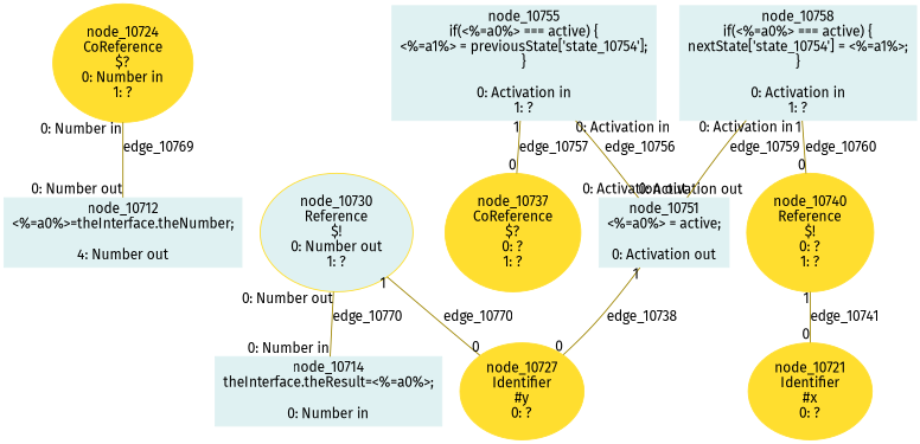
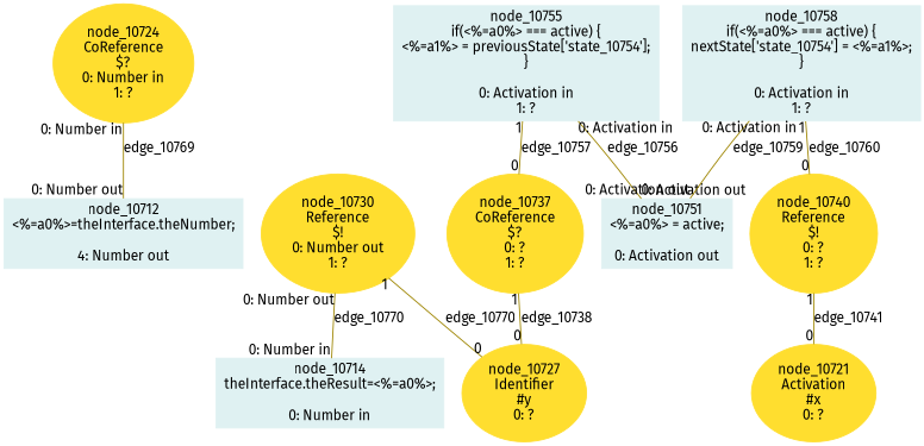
  digraph {
    fontname="Fira Sans"
    node [color="#ffde2f" fontname="Fira Sans" shape=ellipse style=filled]
    edge [arrowHead=none arrowsize=1 color="#9d8400" dir=none fontname="Fira Sans" headlabel=0 taillabel=1]
    n1 [color="#dff1f2" label="node_10712\n<%=a0%>=theInterface.theNumber;\n\n4: Number out" shape=box]
    n2 [color="#dff1f2" label="node_10714\ntheInterface.theResult=<%=a0%>;\n\n0: Number in" shape=box]
-   n3 [label="node_10721\nIdentifier\n#x\n0: ?"]
+   n3 [label="node_10721\nActivation\n#x\n0: ?"]
    n4 [label="node_10724\nCoReference\n$?\n0: Number in\n1: ?"]
    n5 [label="node_10727\nIdentifier\n#y\n0: ?"]
-   n6 [label="node_10730\nReference\n$!\n0: Number out\n1: ?" fillcolor="#dff1f2"]
+   n6 [label="node_10730\nReference\n$!\n0: Number out\n1: ?"]
    n7 [label="node_10737\nCoReference\n$?\n0: ?\n1: ?"]
    n8 [label="node_10740\nReference\n$!\n0: ?\n1: ?"]
    n9 [color="#dff1f2" label="node_10751\n<%=a0%> = active;\n\n0: Activation out" shape=box]
    n10 [color="#dff1f2" label="node_10755\nif(<%=a0%> === active) {\n<%=a1%> = previousState['state_10754'];\n}\n\n0: Activation in\n1: ?" shape=box]
    n11 [color="#dff1f2" label="node_10758\nif(<%=a0%> === active) {\nnextState['state_10754'] = <%=a1%>;\n}\n\n0: Activation in\n1: ?" shape=box]
    n4 -> n1 [headlabel="0: Number out" label=edge_10769 taillabel="0: Number in"]
    n6 -> n2 [headlabel="0: Number in" label=edge_10770 taillabel="0: Number out"]
    n6 -> n5 [label=edge_10770]
-   n9 -> n5 [label=edge_10738]
+   n7 -> n5 [label=edge_10738]
    n8 -> n3 [label=edge_10741]
    n10 -> n7 [label=edge_10757]
    n10 -> n9 [headlabel="0: Activation out" label=edge_10756 taillabel="0: Activation in"]
    n11 -> n8 [label=edge_10760]
    n11 -> n9 [headlabel="0: Activation out" label=edge_10759 taillabel="0: Activation in"]
  }
